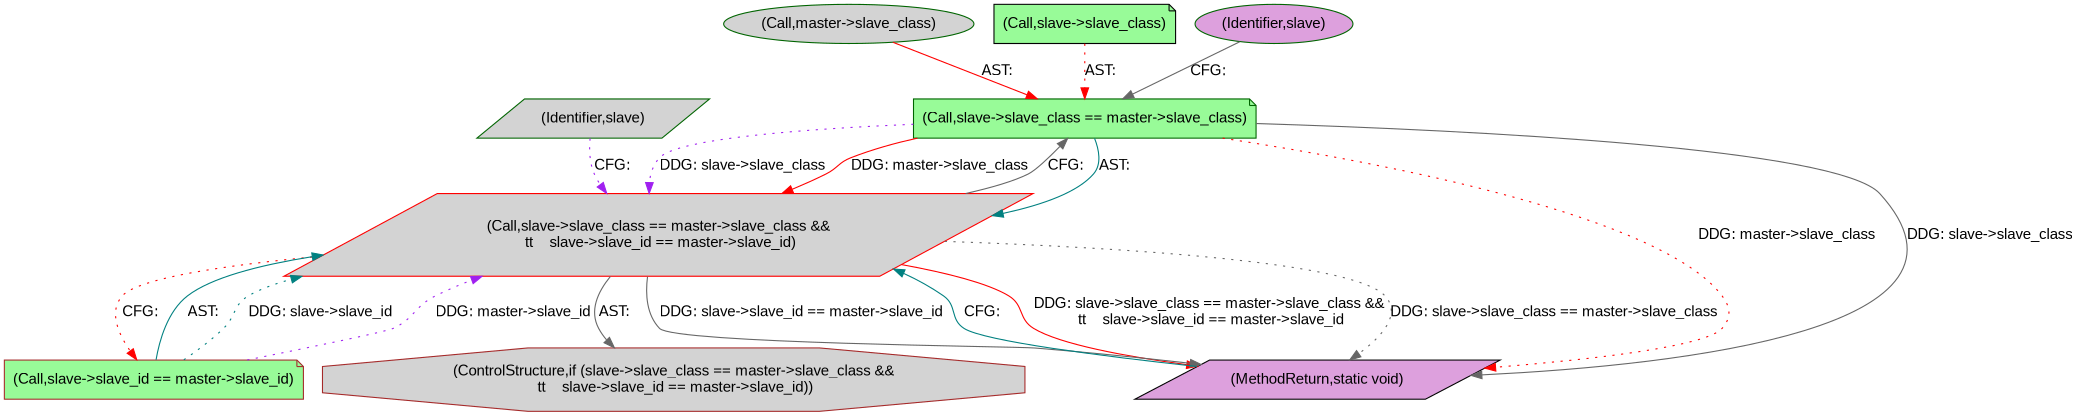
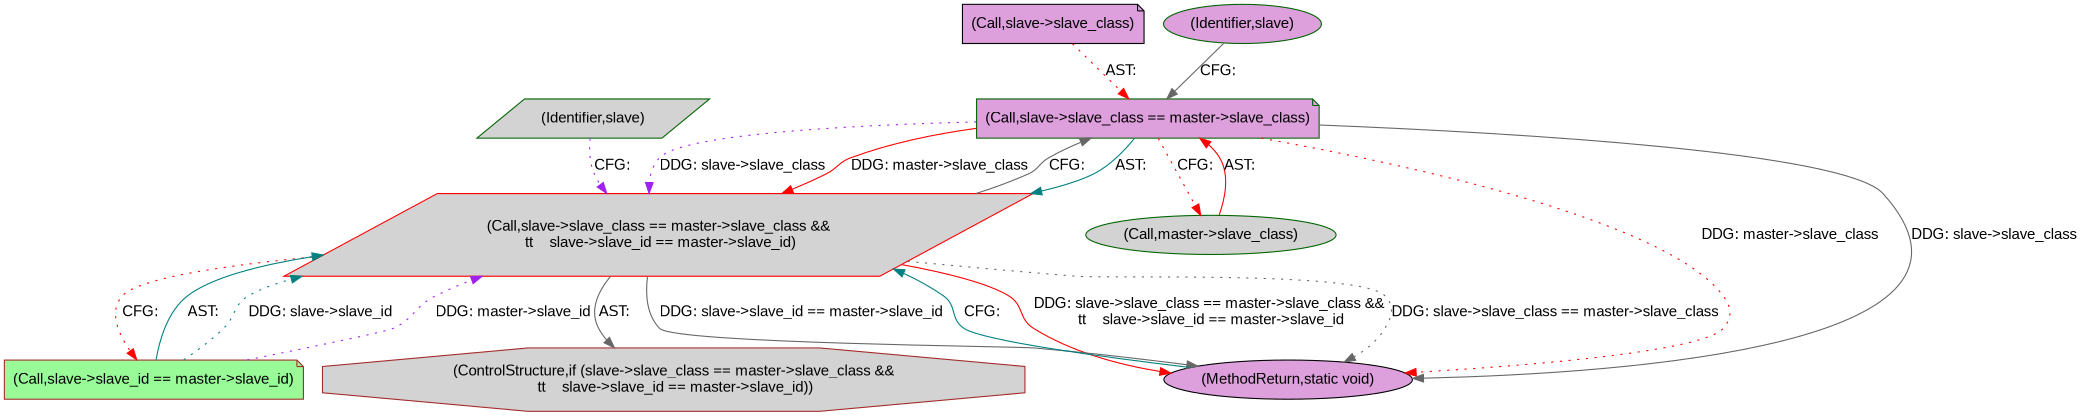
  digraph {
    fontname="Liberation Sans"
    node [color=darkgreen fillcolor=lightgrey fontname="Liberation Sans" shape=note style=filled]
    edge [color=red fontname="Liberation Sans" style=solid]
-   n1 [fillcolor=palegreen label="(Call,slave->slave_class == master->slave_class)"]
+   n1 [fillcolor=plum label="(Call,slave->slave_class == master->slave_class)"]
    n2 [color=red label="(Call,slave->slave_class == master->slave_class &&\n \t\t    slave->slave_id == master->slave_id)" shape=parallelogram]
    n3 [label="(Call,master->slave_class)" shape=ellipse]
-   n4 [color=black fillcolor=plum label="(MethodReturn,static void)" shape=parallelogram]
+   n4 [color=black fillcolor=plum label="(MethodReturn,static void)" shape=ellipse]
    n5 [color=brown fillcolor=palegreen label="(Call,slave->slave_id == master->slave_id)"]
    n6 [color=brown label="(ControlStructure,if (slave->slave_class == master->slave_class &&\n \t\t    slave->slave_id == master->slave_id))" shape=octagon]
    n7 [label="(Identifier,slave)" shape=parallelogram]
-   n8 [color=black fillcolor=palegreen label="(Call,slave->slave_class)"]
+   n8 [color=black fillcolor=plum label="(Call,slave->slave_class)"]
    n9 [fillcolor=plum label="(Identifier,slave)" shape=ellipse]
    n1 -> n2 [color=teal label="AST: "]
    n1 -> n2 [color=purple label="DDG: slave->slave_class" style=dotted]
    n1 -> n2 [label="DDG: master->slave_class"]
+   n1 -> n3 [label="CFG: " style=dotted]
    n1 -> n4 [label="DDG: master->slave_class" style=dotted]
    n1 -> n4 [color=gray40 label="DDG: slave->slave_class"]
    n2 -> n1 [color=gray40 label="CFG: "]
    n2 -> n4 [label="DDG: slave->slave_class == master->slave_class &&\n \t\t    slave->slave_id == master->slave_id"]
    n2 -> n4 [color=gray40 label="DDG: slave->slave_class == master->slave_class" style=dotted]
    n2 -> n4 [color=gray40 label="DDG: slave->slave_id == master->slave_id"]
    n2 -> n5 [label="CFG: " style=dotted]
    n2 -> n6 [color=gray40 label="AST: "]
    n3 -> n1 [label="AST: "]
    n4 -> n2 [color=teal label="CFG: "]
    n5 -> n2 [color=teal label="AST: "]
    n5 -> n2 [color=teal label="DDG: slave->slave_id" style=dotted]
    n5 -> n2 [color=purple label="DDG: master->slave_id" style=dotted]
    n7 -> n2 [color=purple label="CFG: " style=dotted]
    n8 -> n1 [label="AST: " style=dotted]
    n9 -> n1 [color=gray40 label="CFG: "]
  }
